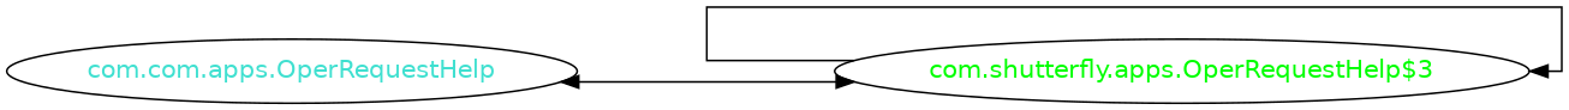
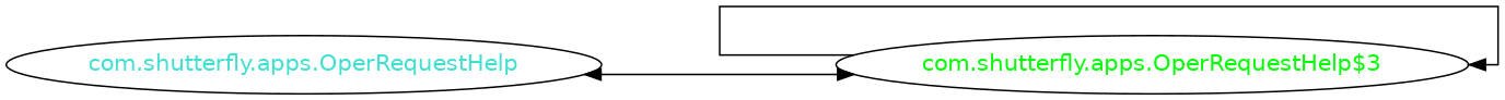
  digraph {
    concentrate=true
    rankdir=LR
    ranksep=2.0
    splines=ortho
    fontname="DejaVu Sans"
    node [fontname="DejaVu Sans"]
    edge [fontname="DejaVu Sans"]
    "com.shutterfly.apps.OperRequestHelp$3" [fontcolor=green]
-   "com.shutterfly.apps.OperRequestHelp" [fontcolor=turquoise label="com.com.apps.OperRequestHelp"]
+   "com.shutterfly.apps.OperRequestHelp" [fontcolor=turquoise]
    "com.shutterfly.apps.OperRequestHelp$3" -> "com.shutterfly.apps.OperRequestHelp$3"
    "com.shutterfly.apps.OperRequestHelp" -> "com.shutterfly.apps.OperRequestHelp$3" [dir=both]
  }
